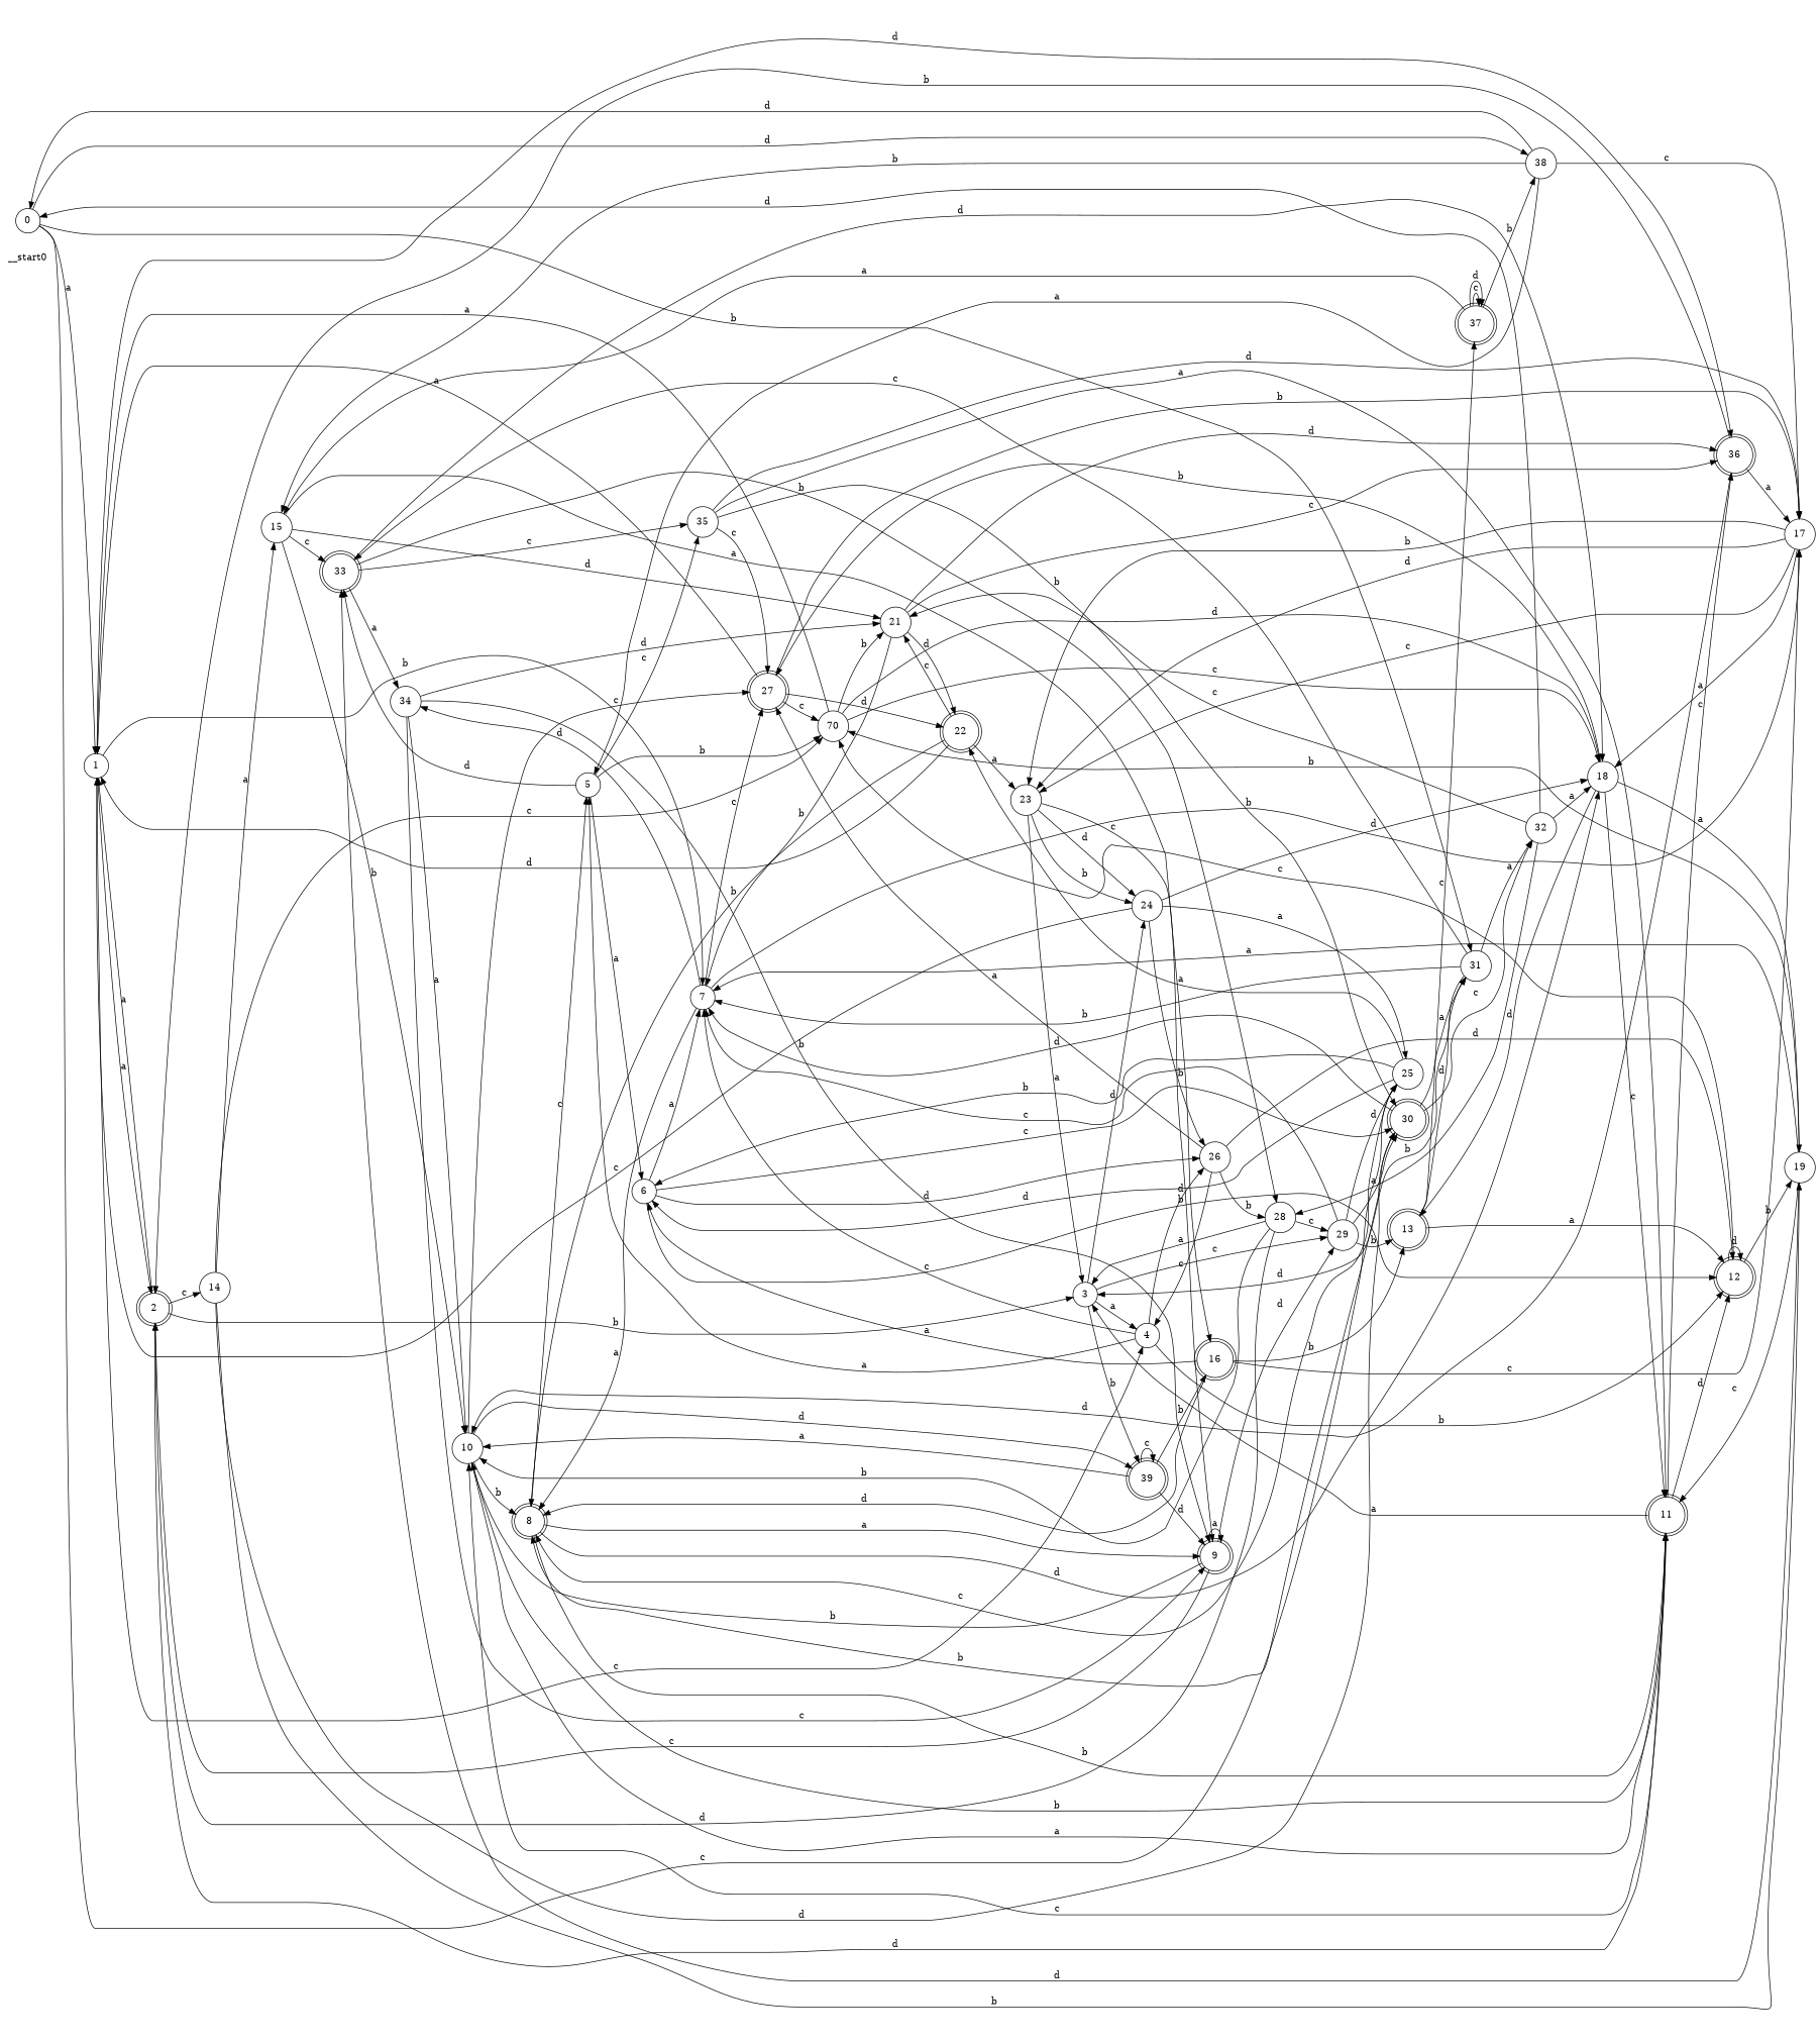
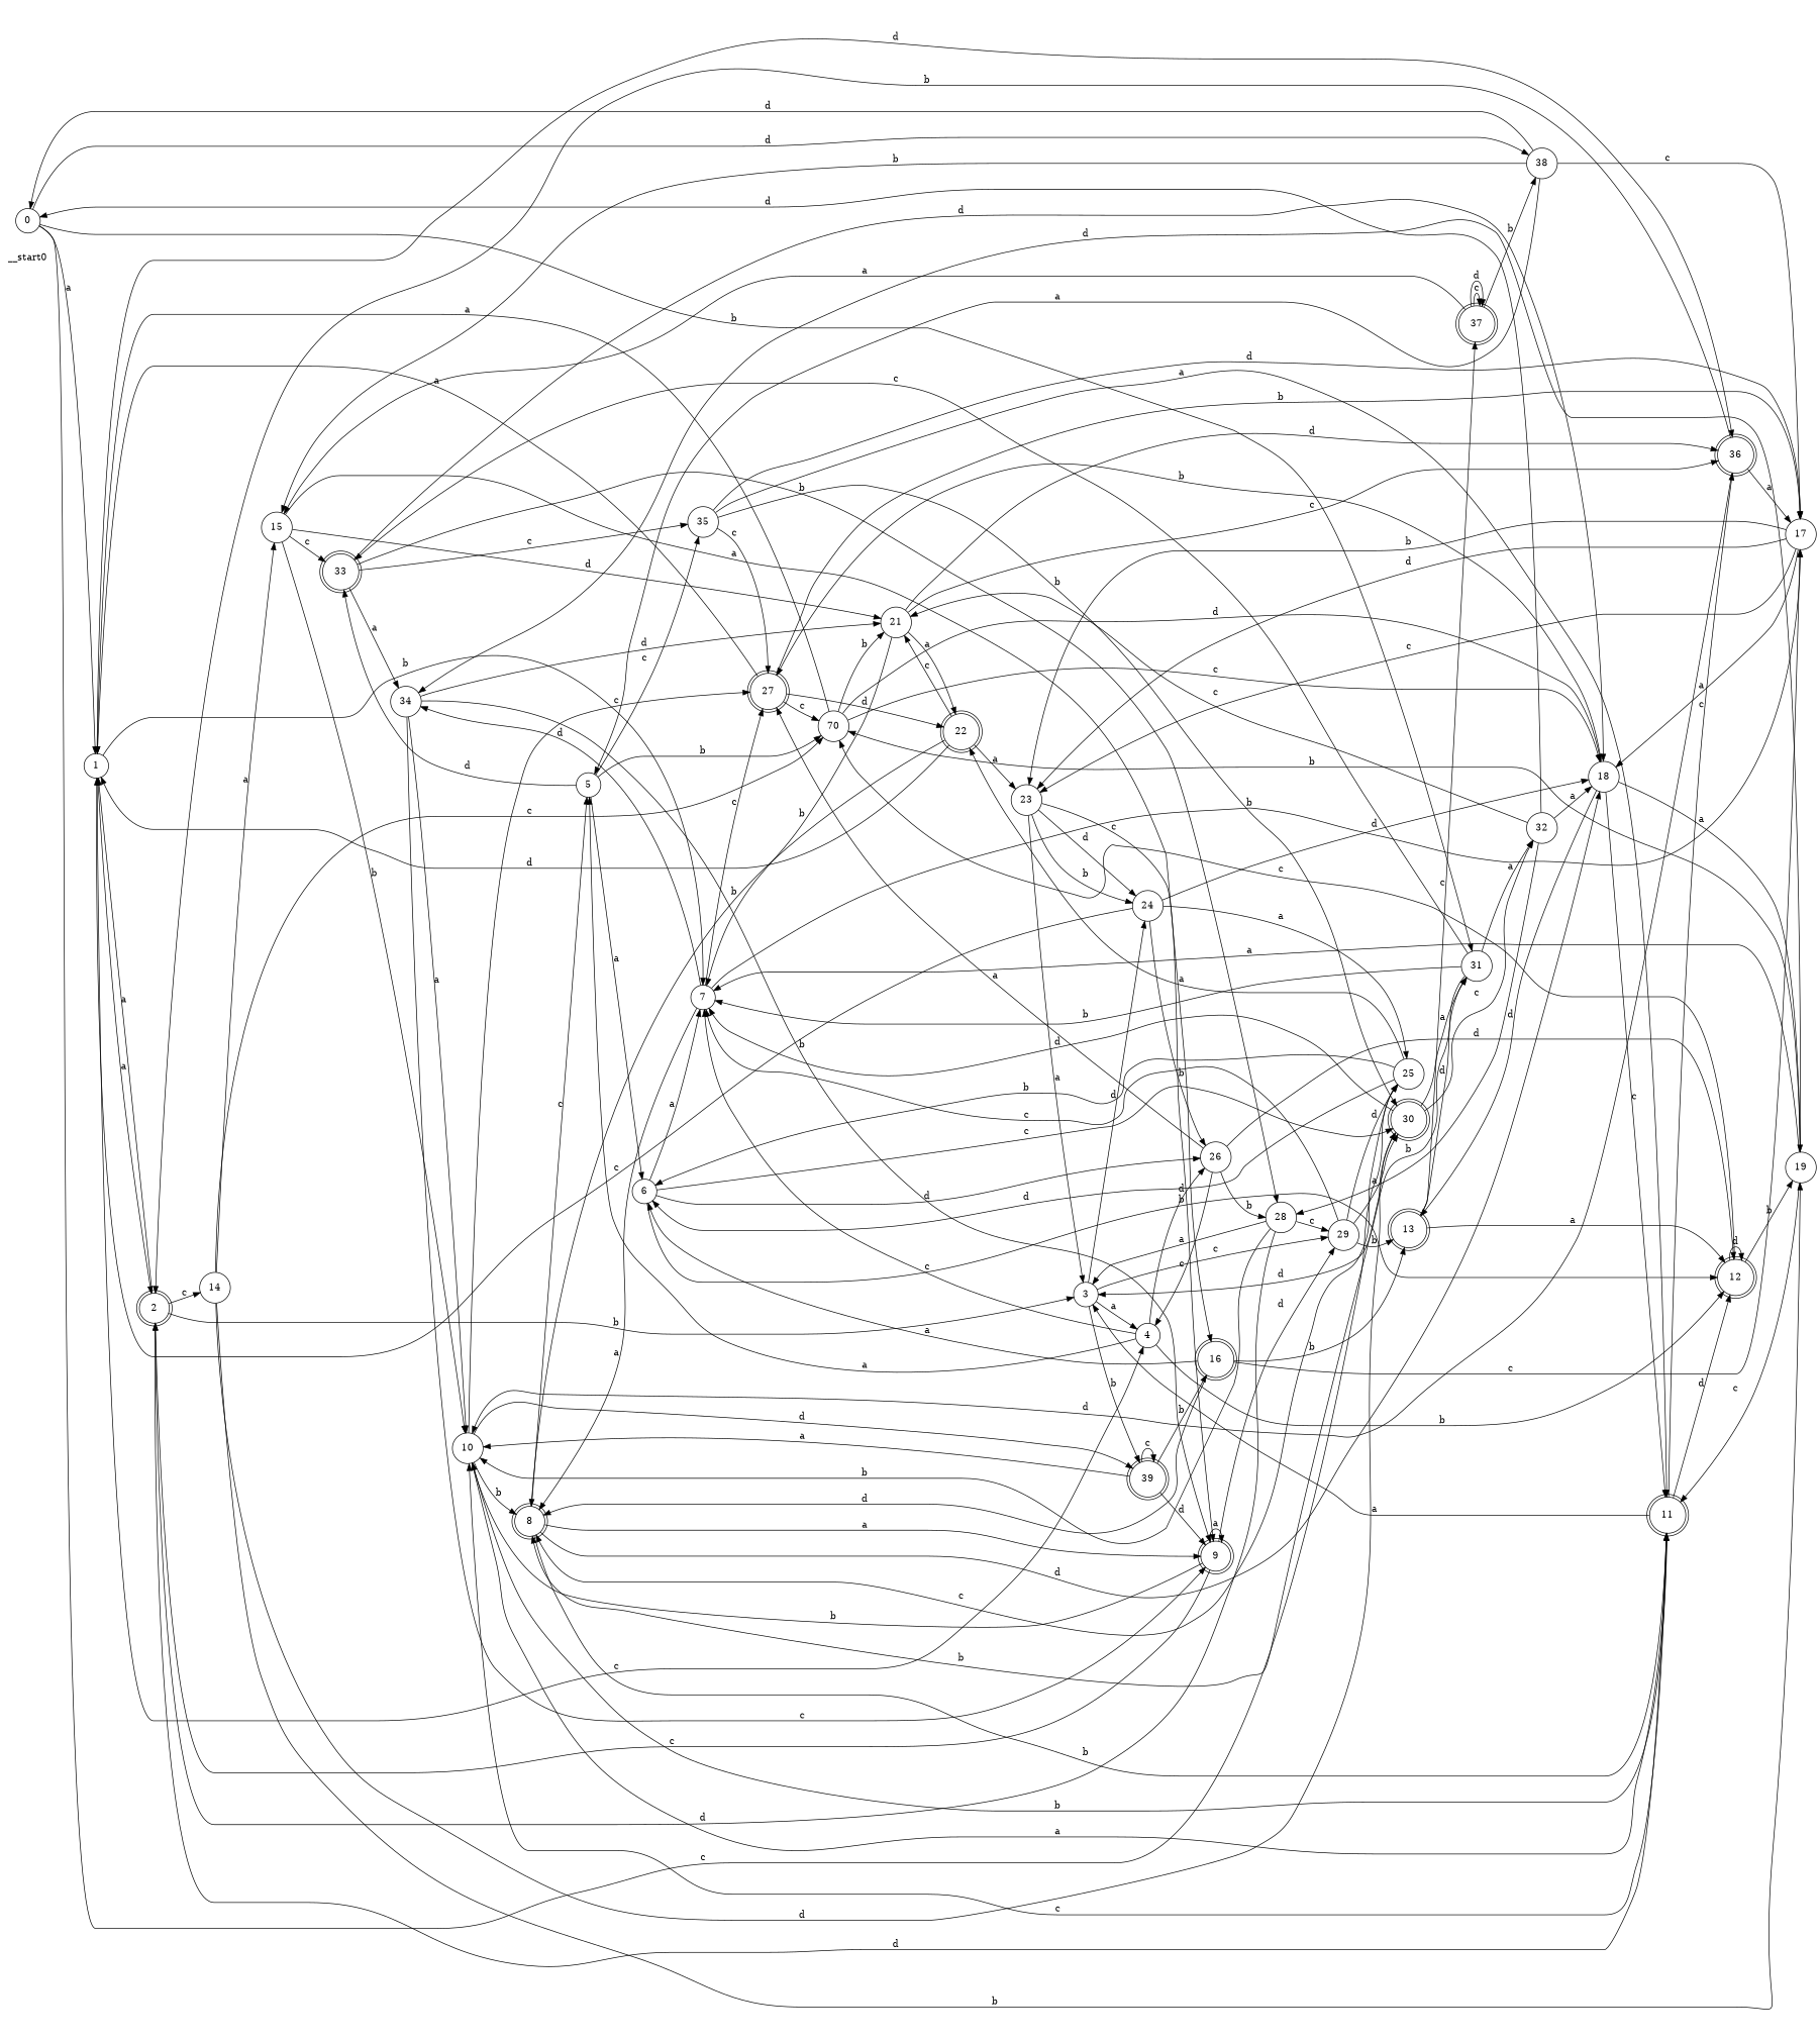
  digraph {
    rankdir=LR
    node [shape=circle color=black fillcolor=white style=filled]
    __start0 [shape=none color="" fillcolor="" style=""]
    n2 [label=0]
    n3 [label=1]
    n4 [label=25]
    n5 [label=31]
    n6 [label=38]
    n7 [label=2 shape=doublecircle style="rounded,filled"]
    n8 [label=4]
    n9 [label=7]
    n10 [label=36 shape=doublecircle style="rounded,filled"]
    n11 [label=6]
    n12 [label=8 shape=doublecircle style="rounded,filled"]
    n13 [label=22 shape=doublecircle style="rounded,filled"]
    n14 [label=3]
    n15 [label=33 shape=doublecircle style="rounded,filled"]
    n16 [label=32]
    n17 [label=5]
    n18 [label=17]
    n19 [label=15]
    n20 [label=11 shape=doublecircle style="rounded,filled"]
    n21 [label=14]
    n22 [label=12 shape=doublecircle style="rounded,filled"]
    n23 [label=26]
    n24 [label=27 shape=doublecircle style="rounded,filled"]
    n25 [label=34]
    n26 [label=10]
    n27 [label=24]
    n28 [label=29]
    n29 [label=39 shape=doublecircle style="rounded,filled"]
    n30 [label=70]
    n31 [label=30 shape=doublecircle style="rounded,filled"]
    n32 [label=19]
    n33 [label=18]
    n34 [label=13 shape=doublecircle style="rounded,filled"]
    n35 [label=9 shape=doublecircle style="rounded,filled"]
    n36 [label=16 shape=doublecircle style="rounded,filled"]
    n37 [label=35]
    n38 [label=28]
    n39 [label=21]
    n40 [label=23]
    n41 [label=37 shape=doublecircle style="rounded,filled"]
    n2 -> n3 [label=a]
    n2 -> n4 [label=c]
    n2 -> n5 [label=b]
    n2 -> n6 [label=d]
    n3 -> n7 [label=a]
    n3 -> n8 [label=c]
    n3 -> n9 [label=b]
    n3 -> n10 [label=d]
    n4 -> n11 [label=b]
    n4 -> n11 [label=d]
    n4 -> n12 [label=c]
    n4 -> n13 [label=a]
    n5 -> n9 [label=b]
    n5 -> n14 [label=d]
    n5 -> n15 [label=c]
    n5 -> n16 [label=a]
    n6 -> n2 [label=d]
    n6 -> n17 [label=a]
    n6 -> n18 [label=c]
    n6 -> n19 [label=b]
    n7 -> n3 [label=a]
    n7 -> n14 [label=b]
    n7 -> n20 [label=d]
    n7 -> n21 [label=c]
    n8 -> n9 [label=c]
    n8 -> n17 [label=a]
    n8 -> n22 [label=b]
    n8 -> n23 [label=d]
    n9 -> n12 [label=a]
    n9 -> n18 [label=b]
    n9 -> n24 [label=c]
    n9 -> n25 [label=d]
    n10 -> n7 [label=b]
    n10 -> n18 [label=a]
    n10 -> n26 [label=d]
    n11 -> n9 [label=a]
    n11 -> n22 [label=b]
    n11 -> n23 [label=d]
    n11 -> n31 [label=c]
    n12 -> n17 [label=c]
    n12 -> n20 [label=b]
    n12 -> n33 [label=d]
    n12 -> n35 [label=a]
    n13 -> n3 [label=d]
    n13 -> n12 [label=b]
    n13 -> n39 [label=c]
    n13 -> n40 [label=a]
    n14 -> n8 [label=a]
    n14 -> n27 [label=d]
    n14 -> n28 [label=c]
    n14 -> n29 [label=b]
    n15 -> n25 [label=a]
    n15 -> n33 [label=d]
    n15 -> n37 [label=c]
    n15 -> n38 [label=b]
    n16 -> n2 [label=d]
    n16 -> n33 [label=a]
    n16 -> n38 [label=b]
    n16 -> n39 [label=c]
    n17 -> n11 [label=a]
    n17 -> n15 [label=d]
    n17 -> n30 [label=b]
    n17 -> n37 [label=c]
    n18 -> n33 [label=a]
    n18 -> n40 [label=b]
    n18 -> n40 [label=c]
    n18 -> n40 [label=d]
    n19 -> n15 [label=c]
    n19 -> n26 [label=b]
    n19 -> n36 [label=a]
    n19 -> n39 [label=d]
    n20 -> n10 [label=c]
    n20 -> n14 [label=a]
    n20 -> n22 [label=d]
    n20 -> n26 [label=b]
    n20 -> n26 [label=c]
    n21 -> n19 [label=a]
    n21 -> n30 [label=c]
    n21 -> n31 [label=d]
    n21 -> n32 [label=b]
    n22 -> n22 [label=d]
    n22 -> n30 [label=c]
    n22 -> n32 [label=b]
    n23 -> n8 [label=c]
    n23 -> n22 [label=d]
    n23 -> n24 [label=a]
    n23 -> n38 [label=b]
    n24 -> n3 [label=a]
    n24 -> n13 [label=d]
    n24 -> n18 [label=b]
    n24 -> n30 [label=c]
    n25 -> n26 [label=a]
    n25 -> n35 [label=b]
    n25 -> n35 [label=c]
    n25 -> n39 [label=d]
    n26 -> n12 [label=b]
    n26 -> n20 [label=a]
    n26 -> n24 [label=c]
    n26 -> n29 [label=d]
    n27 -> n3 [label=c]
    n27 -> n4 [label=a]
    n27 -> n23 [label=b]
    n27 -> n33 [label=d]
    n28 -> n4 [label=d]
    n28 -> n9 [label=c]
    n28 -> n31 [label=a]
    n28 -> n34 [label=b]
    n29 -> n26 [label=a]
    n29 -> n29 [label=c]
    n29 -> n35 [label=d]
    n29 -> n36 [label=b]
    n30 -> n3 [label=a]
    n30 -> n33 [label=c]
    n30 -> n33 [label=d]
    n30 -> n39 [label=b]
    n31 -> n5 [label=a]
    n31 -> n9 [label=d]
    n31 -> n12 [label=b]
    n31 -> n16 [label=c]
    n32 -> n9 [label=a]
-   n32 -> n15 [label=d]
+   n32 -> n25 [label=d]
    n32 -> n20 [label=c]
    n32 -> n30 [label=b]
    n33 -> n20 [label=c]
    n33 -> n24 [label=b]
    n33 -> n32 [label=a]
    n33 -> n34 [label=d]
    n34 -> n5 [label=d]
    n34 -> n22 [label=a]
    n34 -> n41 [label=c]
    n35 -> n7 [label=c]
    n35 -> n26 [label=b]
    n35 -> n28 [label=d]
    n35 -> n35 [label=a]
    n36 -> n11 [label=a]
    n36 -> n12 [label=d]
    n36 -> n18 [label=c]
    n36 -> n34 [label=b]
    n37 -> n18 [label=d]
    n37 -> n20 [label=a]
    n37 -> n24 [label=c]
    n37 -> n31 [label=b]
    n38 -> n7 [label=d]
    n38 -> n14 [label=a]
    n38 -> n26 [label=b]
    n38 -> n28 [label=c]
    n39 -> n9 [label=b]
    n39 -> n10 [label=c]
    n39 -> n10 [label=d]
-   n39 -> n13 [label=d]
+   n39 -> n13 [label=a]
    n40 -> n14 [label=a]
    n40 -> n27 [label=b]
    n40 -> n27 [label=d]
    n40 -> n35 [label=c]
    n41 -> n6 [label=b]
    n41 -> n19 [label=a]
    n41 -> n41 [label=c]
    n41 -> n41 [label=d]
  }
